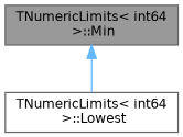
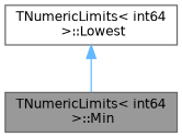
  digraph {
    rankdir=TB
    node [fontname=Helvetica fontsize=10 shape=box style=filled]
    n1 [color=gray40 fillcolor=grey60 fontcolor=black height=0.2 label="TNumericLimits\< int64\l \>::Min" width=0.4]
    n2 [color=grey40 fillcolor=white height=0.2 label="TNumericLimits\< int64\l \>::Lowest" width=0.4]
-   n1 -> n2 [color=steelblue1 dir=back fontname=Helvetica fontsize=10 labelfontname=Helvetica labelfontsize=10 style=solid]
+   n2 -> n1 [color=steelblue1 dir=back fontname=Helvetica fontsize=10 labelfontname=Helvetica labelfontsize=10 style=solid]
  }
